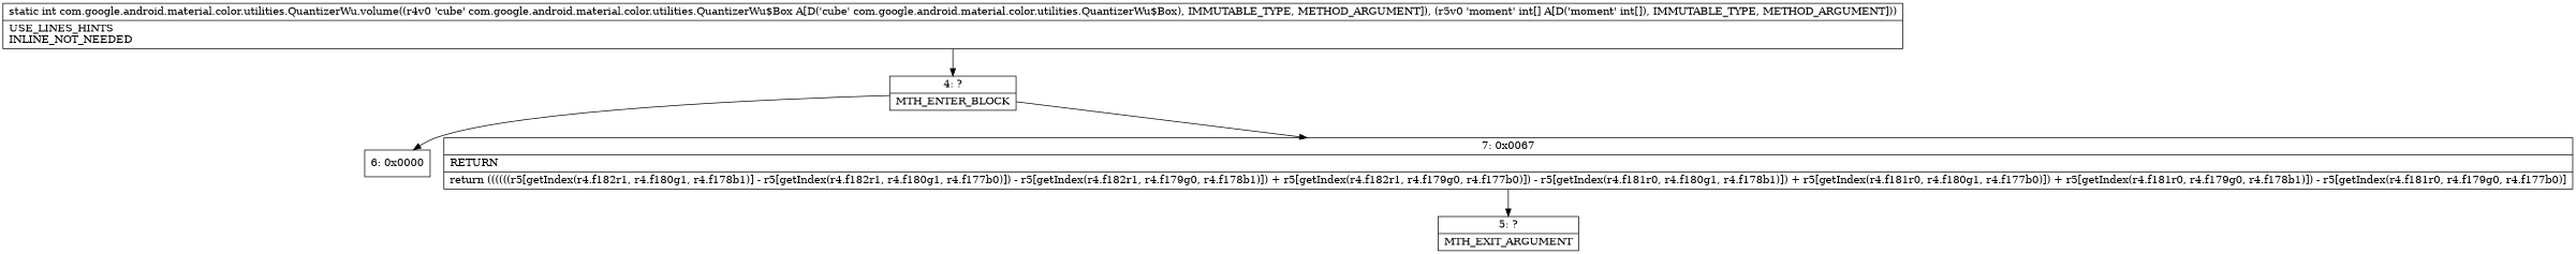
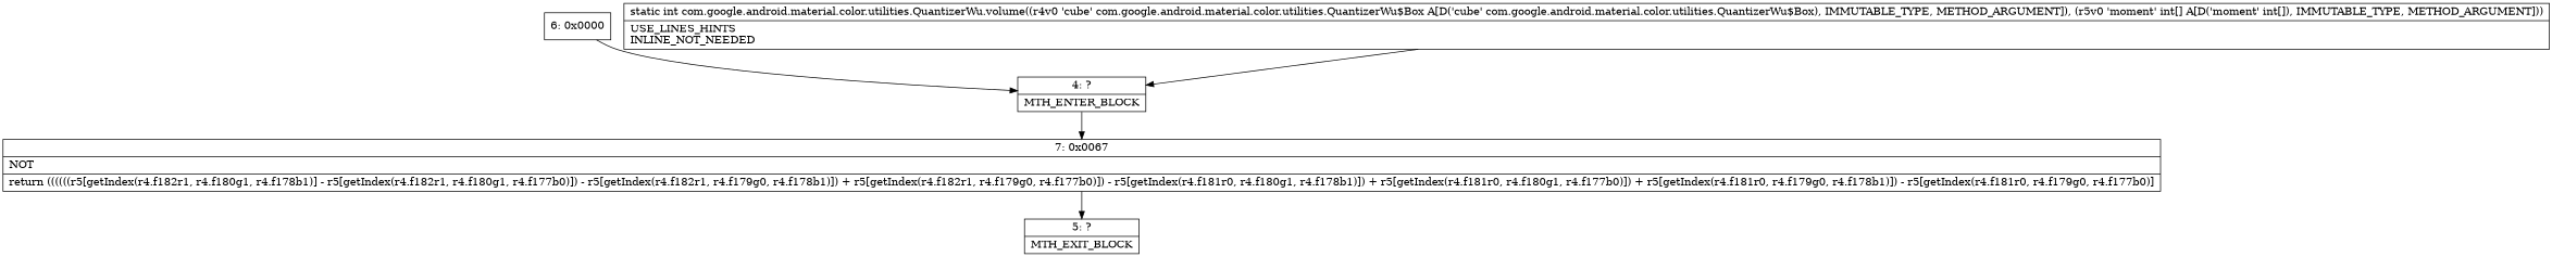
  digraph {
    node [shape=record]
    n1 [label="{4\:\ ?|MTH_ENTER_BLOCK\l}"]
    n2 [label="{6\:\ 0x0000}"]
-   n3 [label="{7\:\ 0x0067|RETURN\l|return ((((((r5[getIndex(r4.f182r1, r4.f180g1, r4.f178b1)] \- r5[getIndex(r4.f182r1, r4.f180g1, r4.f177b0)]) \- r5[getIndex(r4.f182r1, r4.f179g0, r4.f178b1)]) + r5[getIndex(r4.f182r1, r4.f179g0, r4.f177b0)]) \- r5[getIndex(r4.f181r0, r4.f180g1, r4.f178b1)]) + r5[getIndex(r4.f181r0, r4.f180g1, r4.f177b0)]) + r5[getIndex(r4.f181r0, r4.f179g0, r4.f178b1)]) \- r5[getIndex(r4.f181r0, r4.f179g0, r4.f177b0)]\l}"]
-   n4 [label="{5\:\ ?|MTH_EXIT_ARGUMENT\l}"]
+   n3 [label="{7\:\ 0x0067|NOT\l|return ((((((r5[getIndex(r4.f182r1, r4.f180g1, r4.f178b1)] \- r5[getIndex(r4.f182r1, r4.f180g1, r4.f177b0)]) \- r5[getIndex(r4.f182r1, r4.f179g0, r4.f178b1)]) + r5[getIndex(r4.f182r1, r4.f179g0, r4.f177b0)]) \- r5[getIndex(r4.f181r0, r4.f180g1, r4.f178b1)]) + r5[getIndex(r4.f181r0, r4.f180g1, r4.f177b0)]) + r5[getIndex(r4.f181r0, r4.f179g0, r4.f178b1)]) \- r5[getIndex(r4.f181r0, r4.f179g0, r4.f177b0)]\l}"]
+   n4 [label="{5\:\ ?|MTH_EXIT_BLOCK\l}"]
    n5 [label="{static int com.google.android.material.color.utilities.QuantizerWu.volume((r4v0 'cube' com.google.android.material.color.utilities.QuantizerWu$Box A[D('cube' com.google.android.material.color.utilities.QuantizerWu$Box), IMMUTABLE_TYPE, METHOD_ARGUMENT]), (r5v0 'moment' int[] A[D('moment' int[]), IMMUTABLE_TYPE, METHOD_ARGUMENT]))  | USE_LINES_HINTS\lINLINE_NOT_NEEDED\l}"]
-   n1 -> n2
+   n2 -> n1
    n1 -> n3
    n3 -> n4
    n5 -> n1
  }
